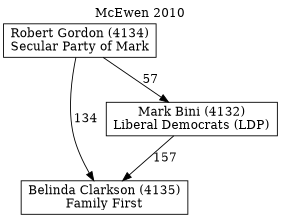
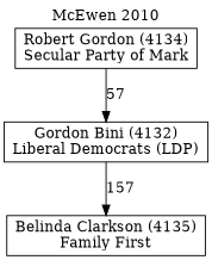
  digraph {
    label="McEwen 2010"
    labelloc=t
    mclimit=10
    node [shape=box]
    n1 [label="Belinda Clarkson (4135)\nFamily First"]
-   n2 [label="Mark Bini (4132)\nLiberal Democrats (LDP)"]
+   n2 [label="Gordon Bini (4132)\nLiberal Democrats (LDP)"]
    n3 [label="Robert Gordon (4134)\nSecular Party of Mark"]
    n2 -> n1 [label=157]
-   n3 -> n1 [label=134]
    n3 -> n2 [label=57]
  }
